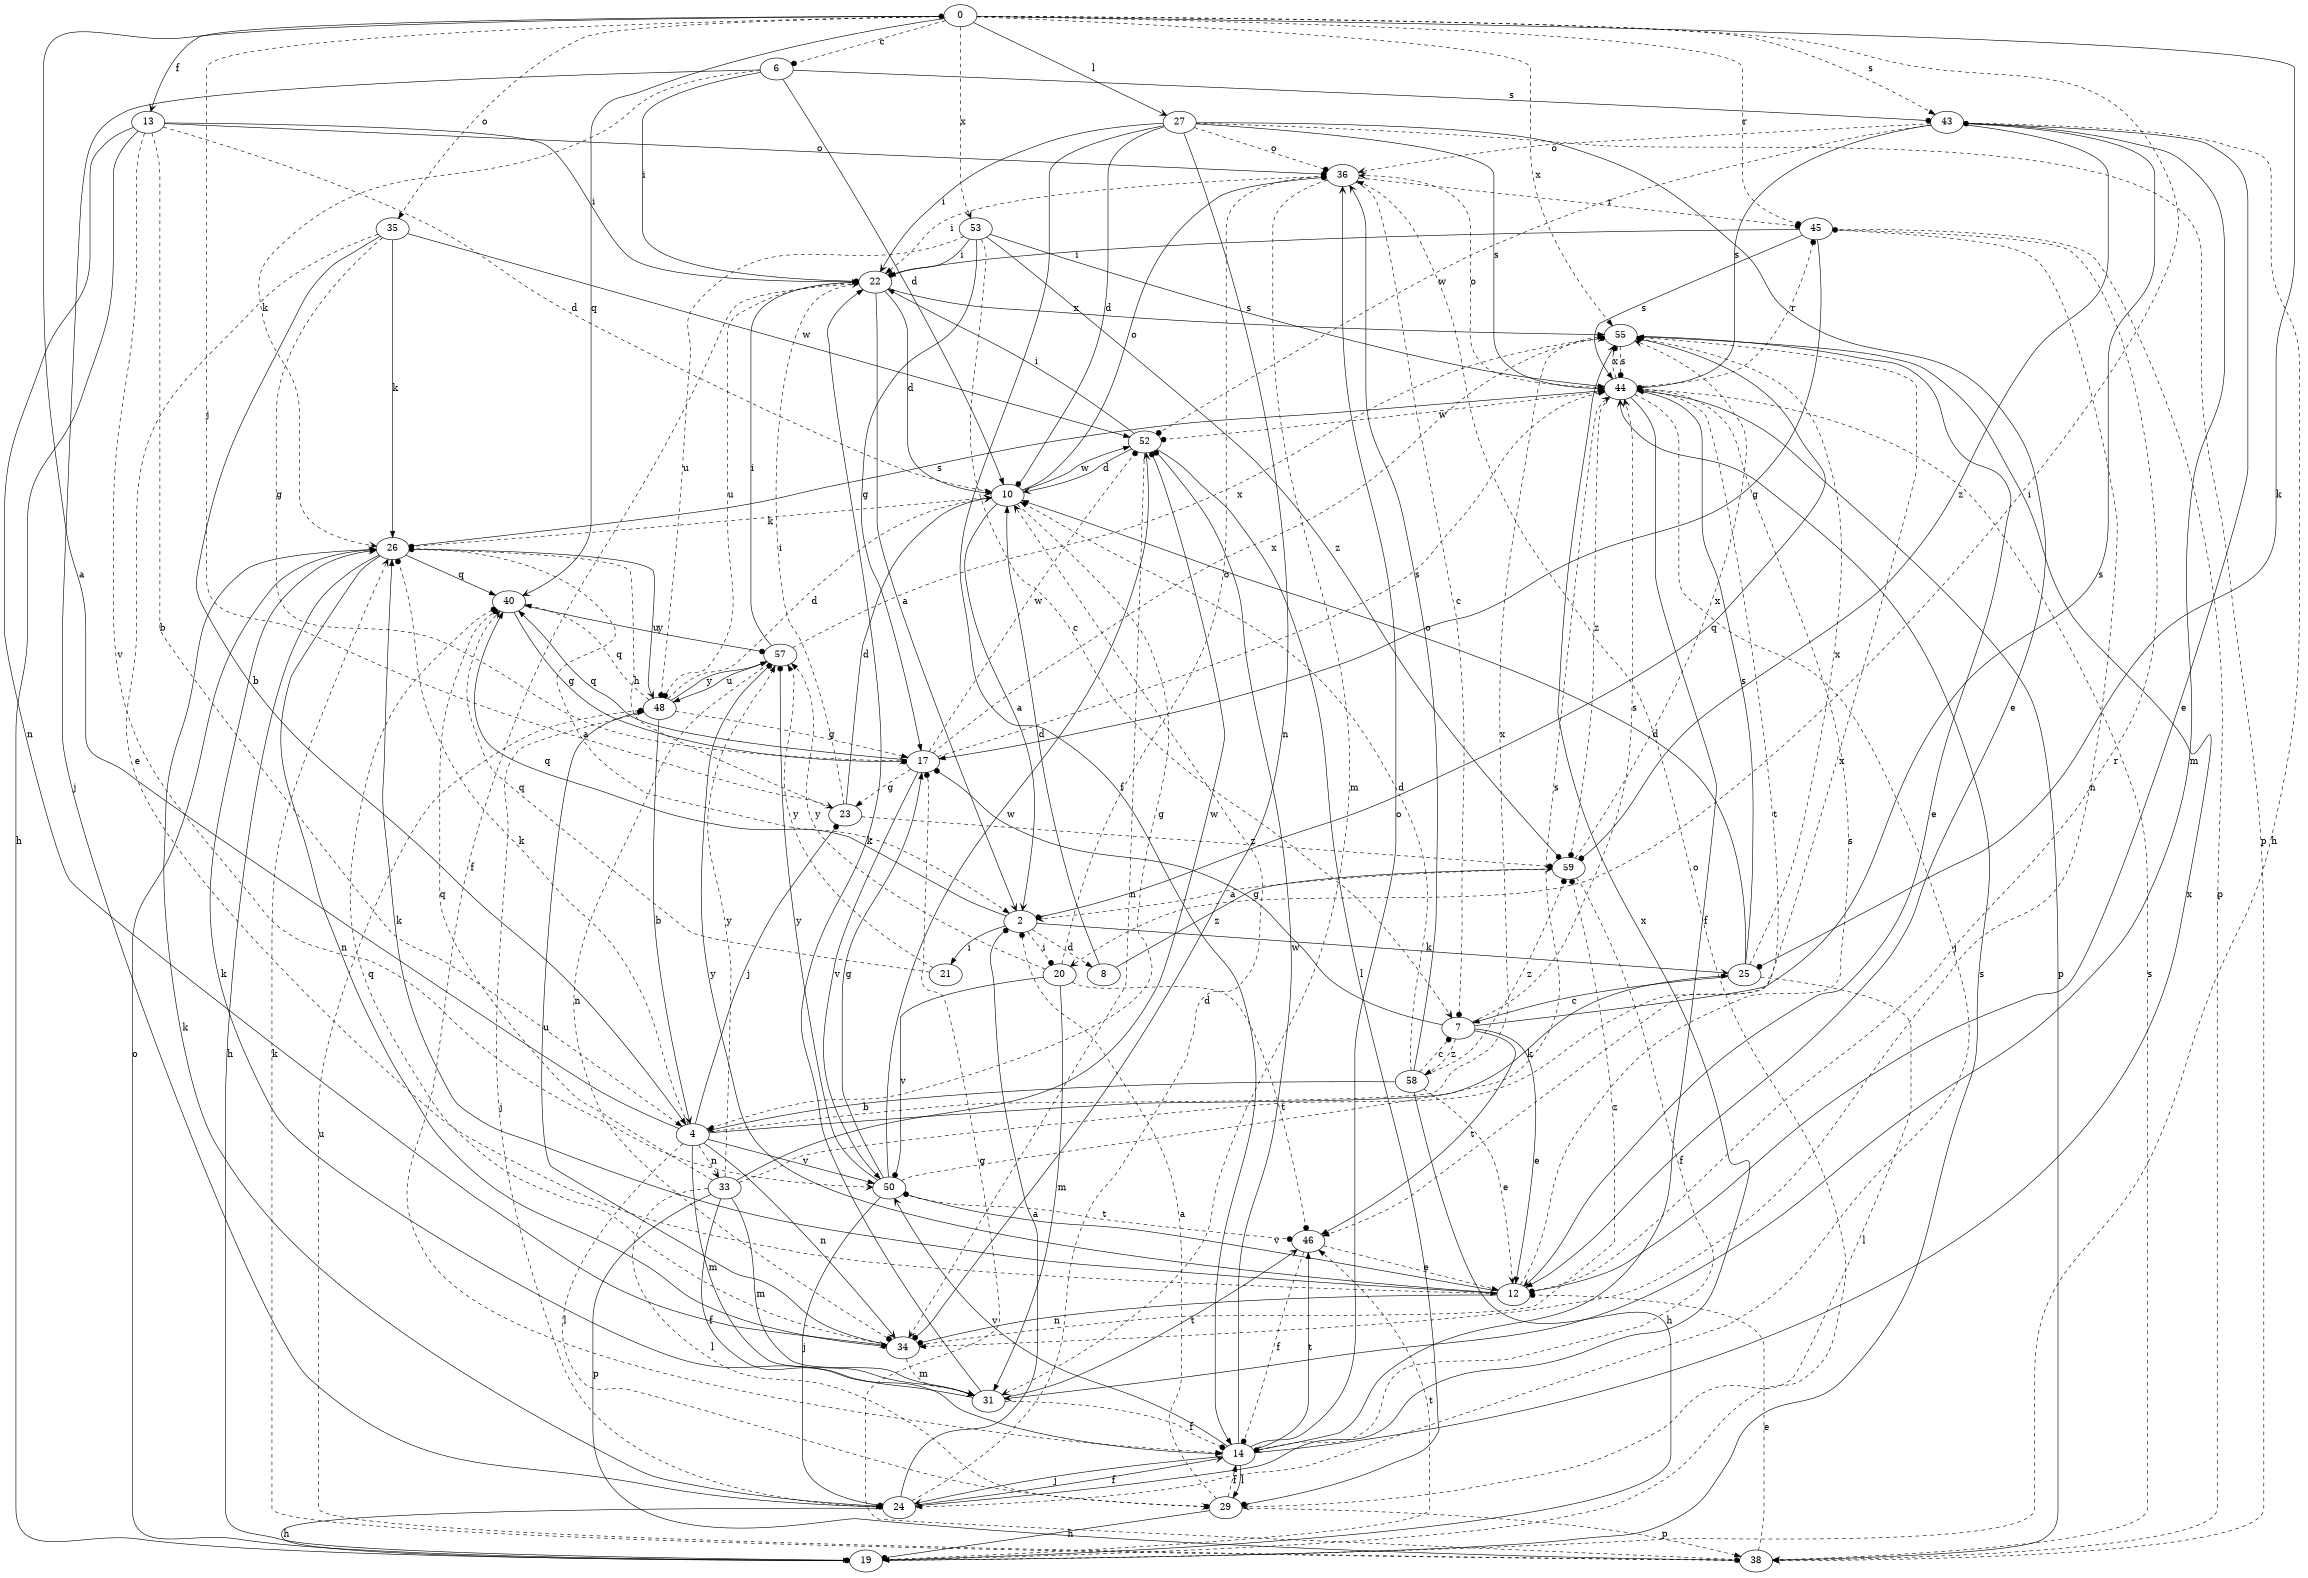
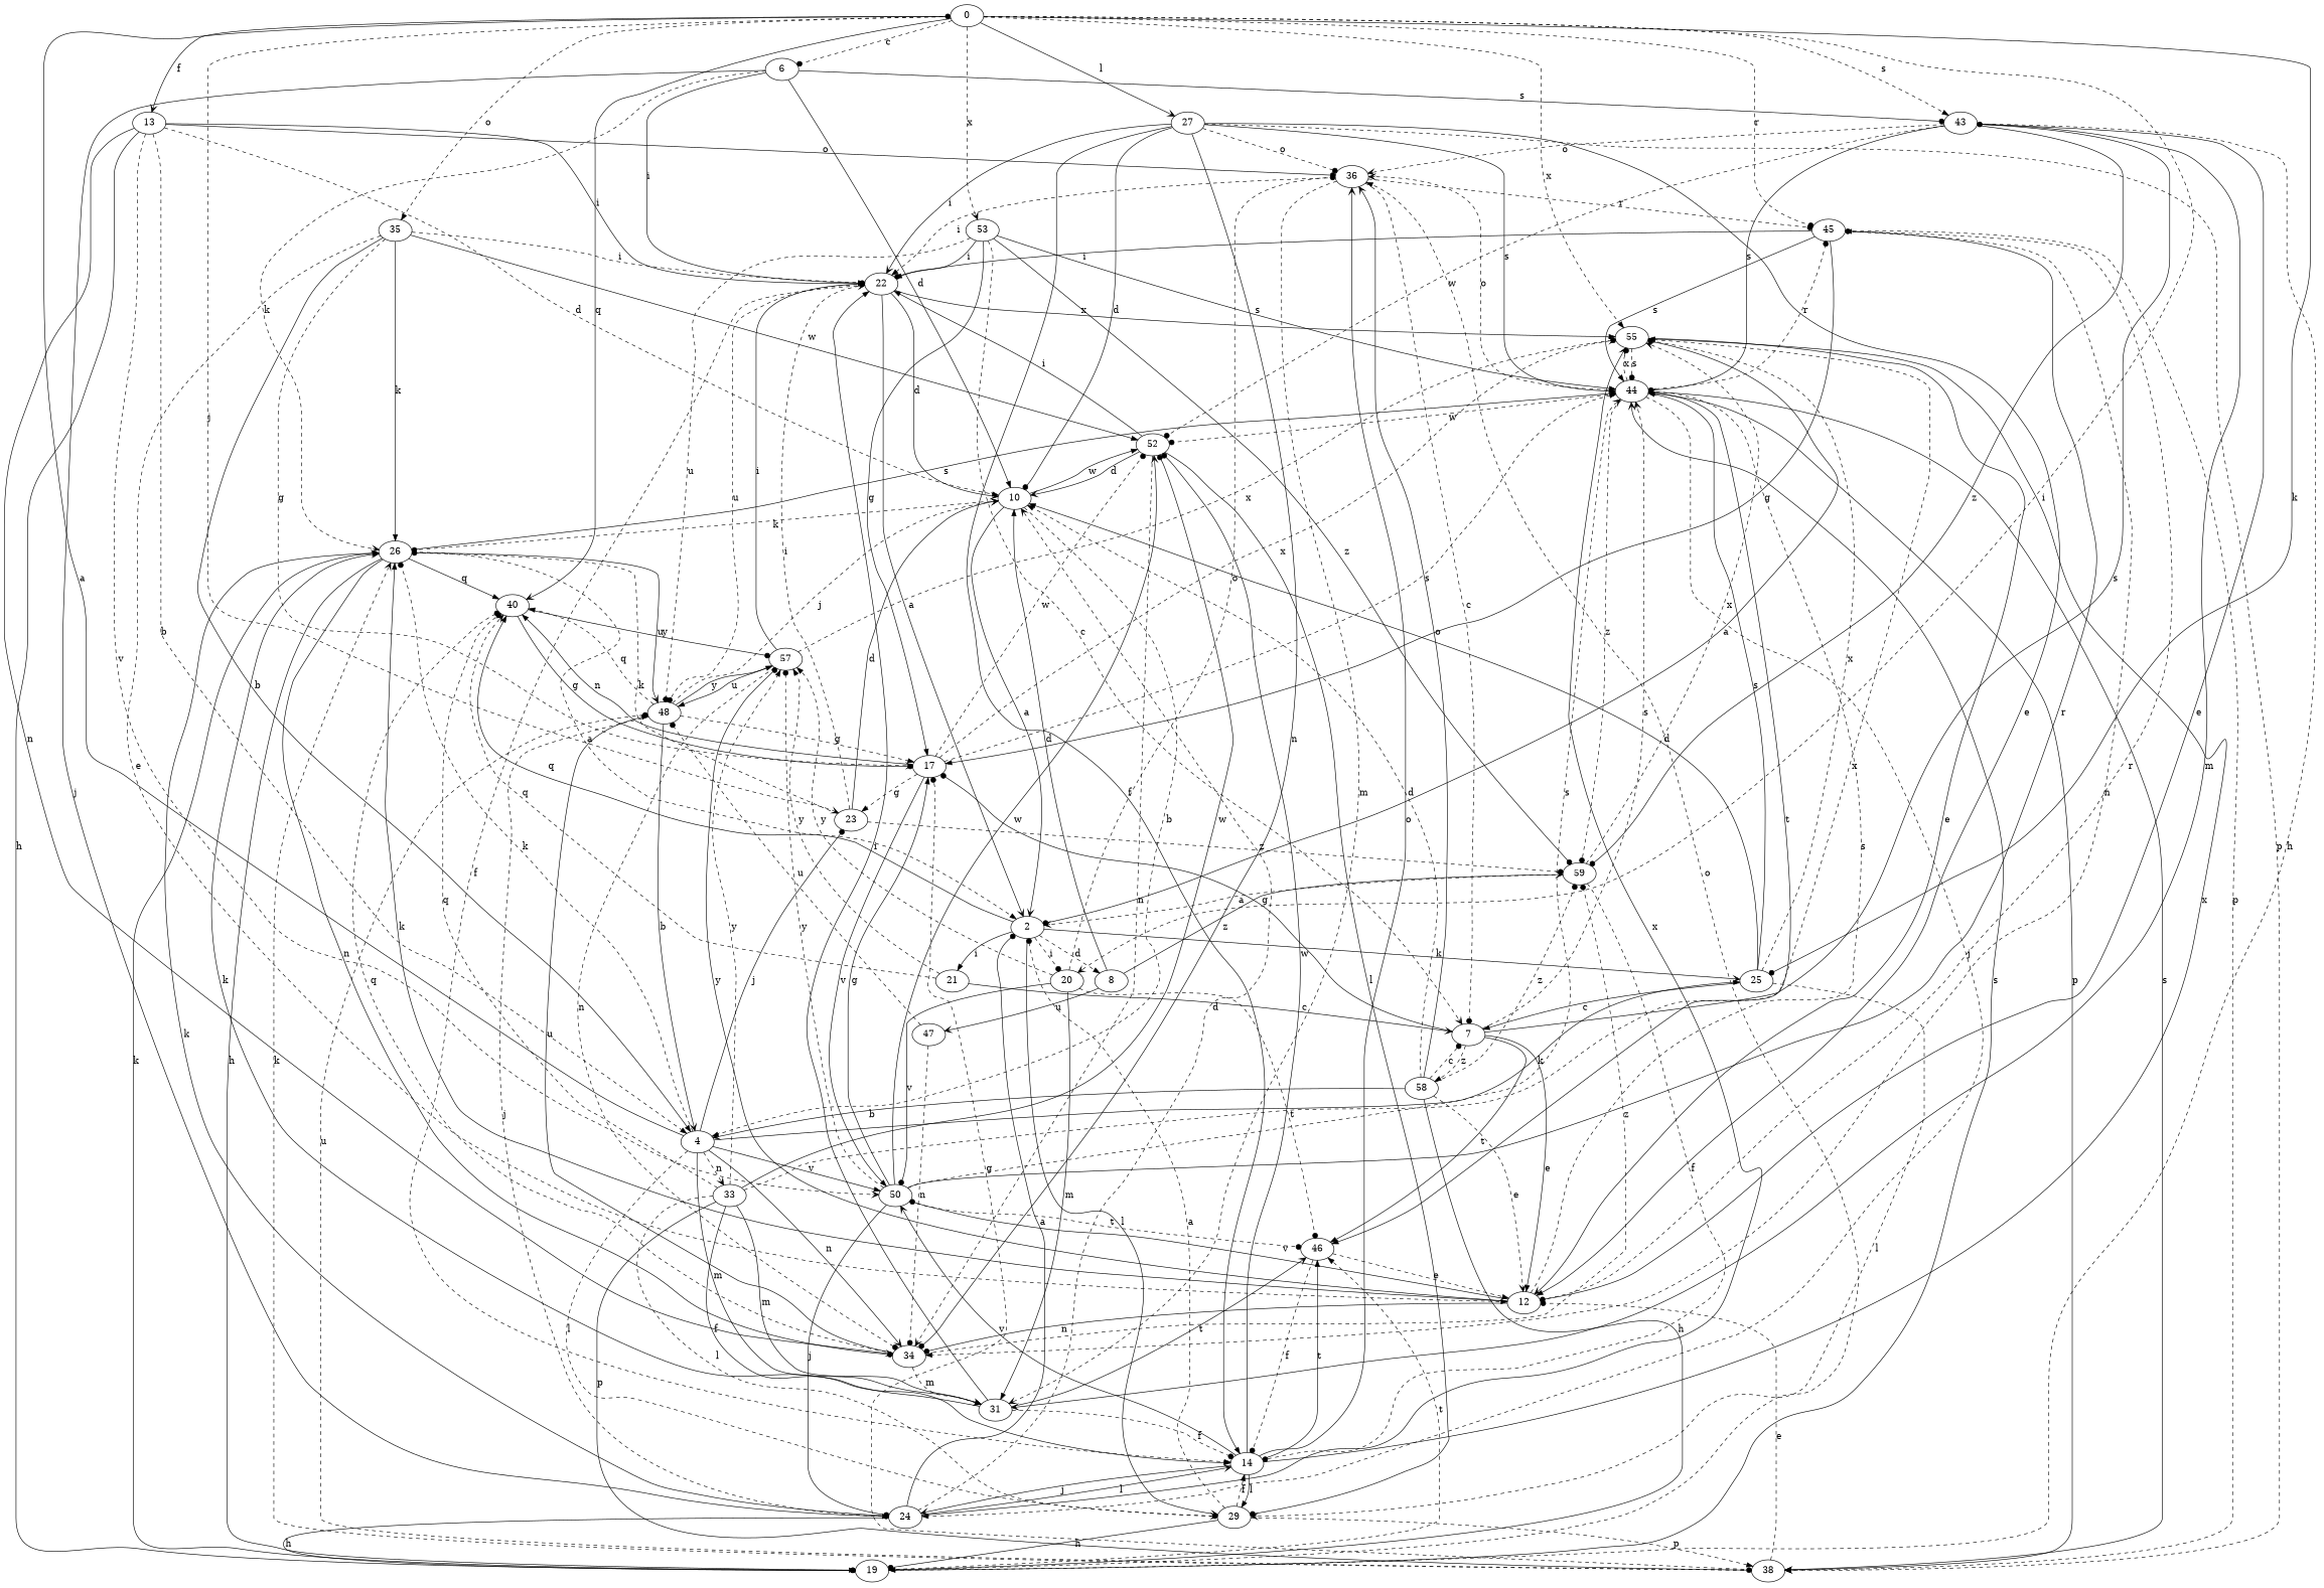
  strict digraph {
    edge [arrowhead=normal style=solid]
    0
    6
    13
    20
    23
    25
    27
    35
    40
    n10 [label=45]
    43
    53
    55
    26
    10
    22
    24
    4
    34
    50
    36
    19
    31
    46
    57
    59
    29
    7
    44
    12
    14
    38
    17
    52
    48
    2
    8
    21
+   47
    33
    58
    0 -> 6 [arrowhead=dot label=c style=dashed]
    0 -> 13 [arrowhead=vee label=f]
    0 -> 20 [arrowhead=vee label=i style=dashed]
    0 -> 23 [arrowhead=vee label=j style=dashed]
    0 -> 25 [arrowhead=dot label=k]
    0 -> 27 [arrowhead=vee label=l]
    0 -> 35 [label=o style=dashed]
    0 -> 40 [arrowhead=vee label=q]
    0 -> n10 [arrowhead=dot label=r style=dashed]
    0 -> 43 [label=s style=dashed]
    0 -> 53 [arrowhead=vee label=x style=dashed]
    0 -> 55 [label=x style=dashed]
    6 -> 43 [arrowhead=dot label=s]
    6 -> 26 [arrowhead=vee label=k style=dashed]
    6 -> 10 [label=d]
    6 -> 22 [arrowhead=dot label=i]
    6 -> 24 [arrowhead=dot label=j]
    13 -> 10 [label=d style=dashed]
    13 -> 22 [label=i]
    13 -> 4 [label=b style=dashed]
    13 -> 34 [arrowhead=vee label=n]
    13 -> 50 [arrowhead=vee label=v style=dashed]
    13 -> 36 [arrowhead=dot label=o]
    13 -> 19 [arrowhead=dot label=h]
    20 -> 50 [arrowhead=dot label=v]
    20 -> 36 [arrowhead=dot label=o style=dashed]
    20 -> 31 [label=m]
    20 -> 46 [arrowhead=dot label=t style=dashed]
    20 -> 57 [label=y style=dashed]
-   23 -> 26 [arrowhead=dot label=h style=dashed]
+   23 -> 26 [arrowhead=dot label=k style=dashed]
    23 -> 10 [arrowhead=vee label=d]
    23 -> 22 [arrowhead=vee label=i style=dashed]
    23 -> 59 [arrowhead=dot label=z style=dashed]
    25 -> 55 [arrowhead=dot label=x style=dashed]
    25 -> 10 [label=d]
    25 -> 29 [arrowhead=vee label=l style=dashed]
    25 -> 7 [label=c]
    25 -> 44 [label=s]
    27 -> 10 [arrowhead=dot label=d]
    27 -> 22 [arrowhead=vee label=i]
    27 -> 34 [arrowhead=dot label=n]
    27 -> 36 [arrowhead=dot label=o style=dashed]
    27 -> 44 [label=s]
    27 -> 12 [label=e]
    27 -> 14 [label=f]
    27 -> 38 [label=p style=dashed]
    35 -> 26 [label=k]
+   35 -> 22 [label=i style=dashed]
    35 -> 4 [label=b]
    35 -> 12 [label=e style=dashed]
    35 -> 17 [arrowhead=vee label=g style=dashed]
    35 -> 52 [label=w]
    40 -> 57 [arrowhead=dot label=y]
    40 -> 17 [arrowhead=dot label=g]
    n10 -> 22 [arrowhead=dot label=i]
    n10 -> 34 [label=n style=dashed]
    n10 -> 44 [label=s]
    n10 -> 38 [arrowhead=vee label=p style=dashed]
    n10 -> 17 [label=g]
    43 -> 36 [arrowhead=vee label=o style=dashed]
    43 -> 19 [label=h style=dashed]
    43 -> 31 [arrowhead=vee label=m]
    43 -> 59 [arrowhead=dot label=z]
    43 -> 44 [arrowhead=dot label=s]
    43 -> 12 [arrowhead=dot label=e]
    43 -> 52 [arrowhead=dot label=w style=dashed]
    53 -> 22 [label=i]
    53 -> 59 [arrowhead=dot label=z]
    53 -> 7 [arrowhead=vee label=c style=dashed]
    53 -> 44 [label=s]
    53 -> 17 [label=g]
    53 -> 48 [arrowhead=dot label=u style=dashed]
    55 -> 44 [arrowhead=dot label=s style=dashed]
    55 -> 12 [arrowhead=vee label=e]
-   55 -> 2 [arrowhead=dot label=q]
+   55 -> 2 [arrowhead=dot label=a]
    26 -> 40 [label=q]
    26 -> 34 [arrowhead=dot label=n]
    26 -> 19 [label=h]
    26 -> 44 [arrowhead=dot label=s]
    26 -> 48 [arrowhead=vee label=u]
    26 -> 2 [label=a style=dashed]
    10 -> 26 [arrowhead=dot label=k style=dashed]
-   10 -> 4 [label=g style=dashed]
-   10 -> 36 [arrowhead=dot label=o]
+   10 -> 4 [label=b style=dashed]
    10 -> 52 [label=w]
    10 -> 2 [arrowhead=vee label=a]
    22 -> 55 [label=x]
    22 -> 10 [arrowhead=vee label=d]
    22 -> 14 [label=f style=dashed]
    22 -> 48 [arrowhead=dot label=u style=dashed]
    22 -> 2 [arrowhead=vee label=a]
    24 -> 55 [arrowhead=vee label=x]
    24 -> 26 [label=k]
    24 -> 10 [arrowhead=vee label=d style=dashed]
    24 -> 19 [arrowhead=dot label=h]
-   24 -> 14 [arrowhead=vee label=f]
+   24 -> 14 [arrowhead=vee label=l]
    24 -> 2 [arrowhead=dot label=a]
    4 -> 0 [arrowhead=dot label=a]
    4 -> 23 [arrowhead=dot label=j]
    4 -> 25 [label=k]
-   4 -> 55 [label=x style=dashed]
    4 -> 26 [arrowhead=dot label=k style=dashed]
    4 -> 34 [arrowhead=vee label=n]
    4 -> 50 [label=v]
    4 -> 31 [label=m]
    4 -> 29 [arrowhead=vee label=l style=dashed]
    4 -> 33 [arrowhead=vee label=n style=dashed]
    34 -> 40 [arrowhead=dot label=q style=dashed]
    34 -> 31 [arrowhead=vee label=m style=dashed]
    34 -> 59 [arrowhead=dot label=z style=dashed]
    34 -> 48 [label=u]
+   50 -> n10 [label=r]
    50 -> 24 [arrowhead=dot label=j]
    50 -> 46 [arrowhead=dot label=t style=dashed]
-   50 -> 57 [arrowhead=dot label=y]
+   50 -> 57 [arrowhead=dot label=y style=dashed]
    50 -> 44 [arrowhead=vee label=s style=dashed]
    50 -> 17 [label=g]
    50 -> 52 [arrowhead=vee label=w]
    36 -> n10 [arrowhead=dot label=r style=dashed]
    36 -> 22 [label=i style=dashed]
    36 -> 31 [arrowhead=vee label=m style=dashed]
    36 -> 7 [arrowhead=dot label=c style=dashed]
-   19 -> 26 [arrowhead=vee label=o]
+   19 -> 26 [arrowhead=vee label=k]
    19 -> 36 [label=o style=dashed]
    19 -> 46 [label=t style=dashed]
    19 -> 44 [arrowhead=vee label=s]
    31 -> 26 [arrowhead=vee label=k]
-   31 -> 22 [label=k]
+   31 -> 22 [label=i]
    31 -> 46 [arrowhead=vee label=t]
    31 -> 14 [arrowhead=dot label=f style=dashed]
    46 -> 12 [label=e style=dashed]
    46 -> 14 [arrowhead=dot label=f style=dashed]
    57 -> 55 [arrowhead=vee label=x style=dashed]
    57 -> 22 [arrowhead=dot label=i]
    57 -> 34 [arrowhead=dot label=n style=dashed]
    57 -> 48 [label=u]
    59 -> 55 [arrowhead=vee label=x style=dashed]
    59 -> 14 [arrowhead=dot label=f style=dashed]
    59 -> 2 [arrowhead=vee label=a style=dashed]
    29 -> 19 [arrowhead=dot label=h]
    29 -> 14 [label=f style=dashed]
    29 -> 38 [label=p style=dashed]
    29 -> 2 [arrowhead=dot label=a style=dashed]
    7 -> 43 [arrowhead=dot label=s]
    7 -> 46 [label=t]
    7 -> 44 [arrowhead=vee label=s style=dashed]
    7 -> 12 [label=e]
    7 -> 17 [arrowhead=dot label=g]
    7 -> 58 [label=z style=dashed]
    44 -> n10 [arrowhead=dot label=r style=dashed]
    44 -> 55 [arrowhead=dot label=x style=dashed]
    44 -> 24 [label=j style=dashed]
    44 -> 36 [arrowhead=vee label=o style=dashed]
-   44 -> 46 [label=t style=dashed]
+   44 -> 46 [label=t]
    44 -> 59 [arrowhead=dot label=z style=dashed]
-   44 -> 14 [arrowhead=vee label=f]
    44 -> 38 [arrowhead=vee label=p]
    44 -> 52 [arrowhead=dot label=w style=dashed]
    12 -> n10 [arrowhead=dot label=r style=dashed]
    12 -> 26 [label=k]
    12 -> 34 [arrowhead=dot label=n]
    12 -> 50 [arrowhead=dot label=v]
    12 -> 57 [arrowhead=dot label=y]
    12 -> 44 [arrowhead=vee label=s style=dashed]
    14 -> 55 [label=x]
    14 -> 24 [arrowhead=vee label=j]
    14 -> 50 [arrowhead=vee label=v]
    14 -> 36 [arrowhead=vee label=o]
    14 -> 46 [label=t]
    14 -> 29 [label=l]
    14 -> 52 [arrowhead=dot label=w]
    38 -> 26 [arrowhead=vee label=k style=dashed]
-   38 -> 44 [arrowhead=vee label=s style=dashed]
+   38 -> 44 [arrowhead=vee label=s]
    38 -> 12 [arrowhead=dot label=e style=dashed]
    38 -> 17 [arrowhead=dot label=g style=dashed]
    38 -> 48 [arrowhead=dot label=u style=dashed]
    17 -> 23 [label=g style=dashed]
-   17 -> 40 [label=q]
+   17 -> 40 [label=n]
    17 -> 55 [arrowhead=dot label=x style=dashed]
    17 -> 50 [label=v]
    17 -> 44 [label=s style=dashed]
    17 -> 52 [arrowhead=dot label=w style=dashed]
    52 -> 10 [arrowhead=vee label=d]
    52 -> 22 [label=i]
    52 -> 34 [arrowhead=vee label=n style=dashed]
    52 -> 29 [arrowhead=dot label=l]
    48 -> 40 [label=q style=dashed]
-   48 -> 10 [arrowhead=vee label=d style=dashed]
+   48 -> 10 [arrowhead=vee label=j style=dashed]
    48 -> 24 [label=j style=dashed]
    48 -> 4 [arrowhead=vee label=b]
    48 -> 57 [label=y]
    48 -> 17 [label=g style=dashed]
    2 -> 20 [arrowhead=dot label=i style=dashed]
    2 -> 25 [arrowhead=vee label=k]
    2 -> 40 [label=q]
+   2 -> 29 [arrowhead=vee label=l]
    2 -> 8 [label=d style=dashed]
    2 -> 21 [label=i]
    8 -> 10 [label=d]
    8 -> 59 [arrowhead=vee label=z]
+   8 -> 47 [arrowhead=vee label=u]
    21 -> 40 [arrowhead=vee label=q style=dashed]
    21 -> 57 [label=y style=dashed]
+   21 -> 7 [arrowhead=vee label=c]
+   47 -> 34 [arrowhead=dot label=n style=dashed]
+   47 -> 48 [arrowhead=dot label=u style=dashed]
    33 -> 40 [arrowhead=dot label=q style=dashed]
    33 -> 55 [label=x style=dashed]
    33 -> 31 [arrowhead=vee label=m]
    33 -> 57 [label=y style=dashed]
    33 -> 29 [arrowhead=dot label=l style=dashed]
    33 -> 14 [label=f]
    33 -> 38 [arrowhead=dot label=p]
    33 -> 52 [arrowhead=dot label=w]
    58 -> 10 [label=d style=dashed]
    58 -> 4 [arrowhead=vee label=b]
    58 -> 36 [arrowhead=vee label=o]
    58 -> 19 [label=h]
    58 -> 59 [arrowhead=dot label=z style=dashed]
    58 -> 7 [arrowhead=dot label=c style=dashed]
    58 -> 12 [arrowhead=vee label=e style=dashed]
  }
